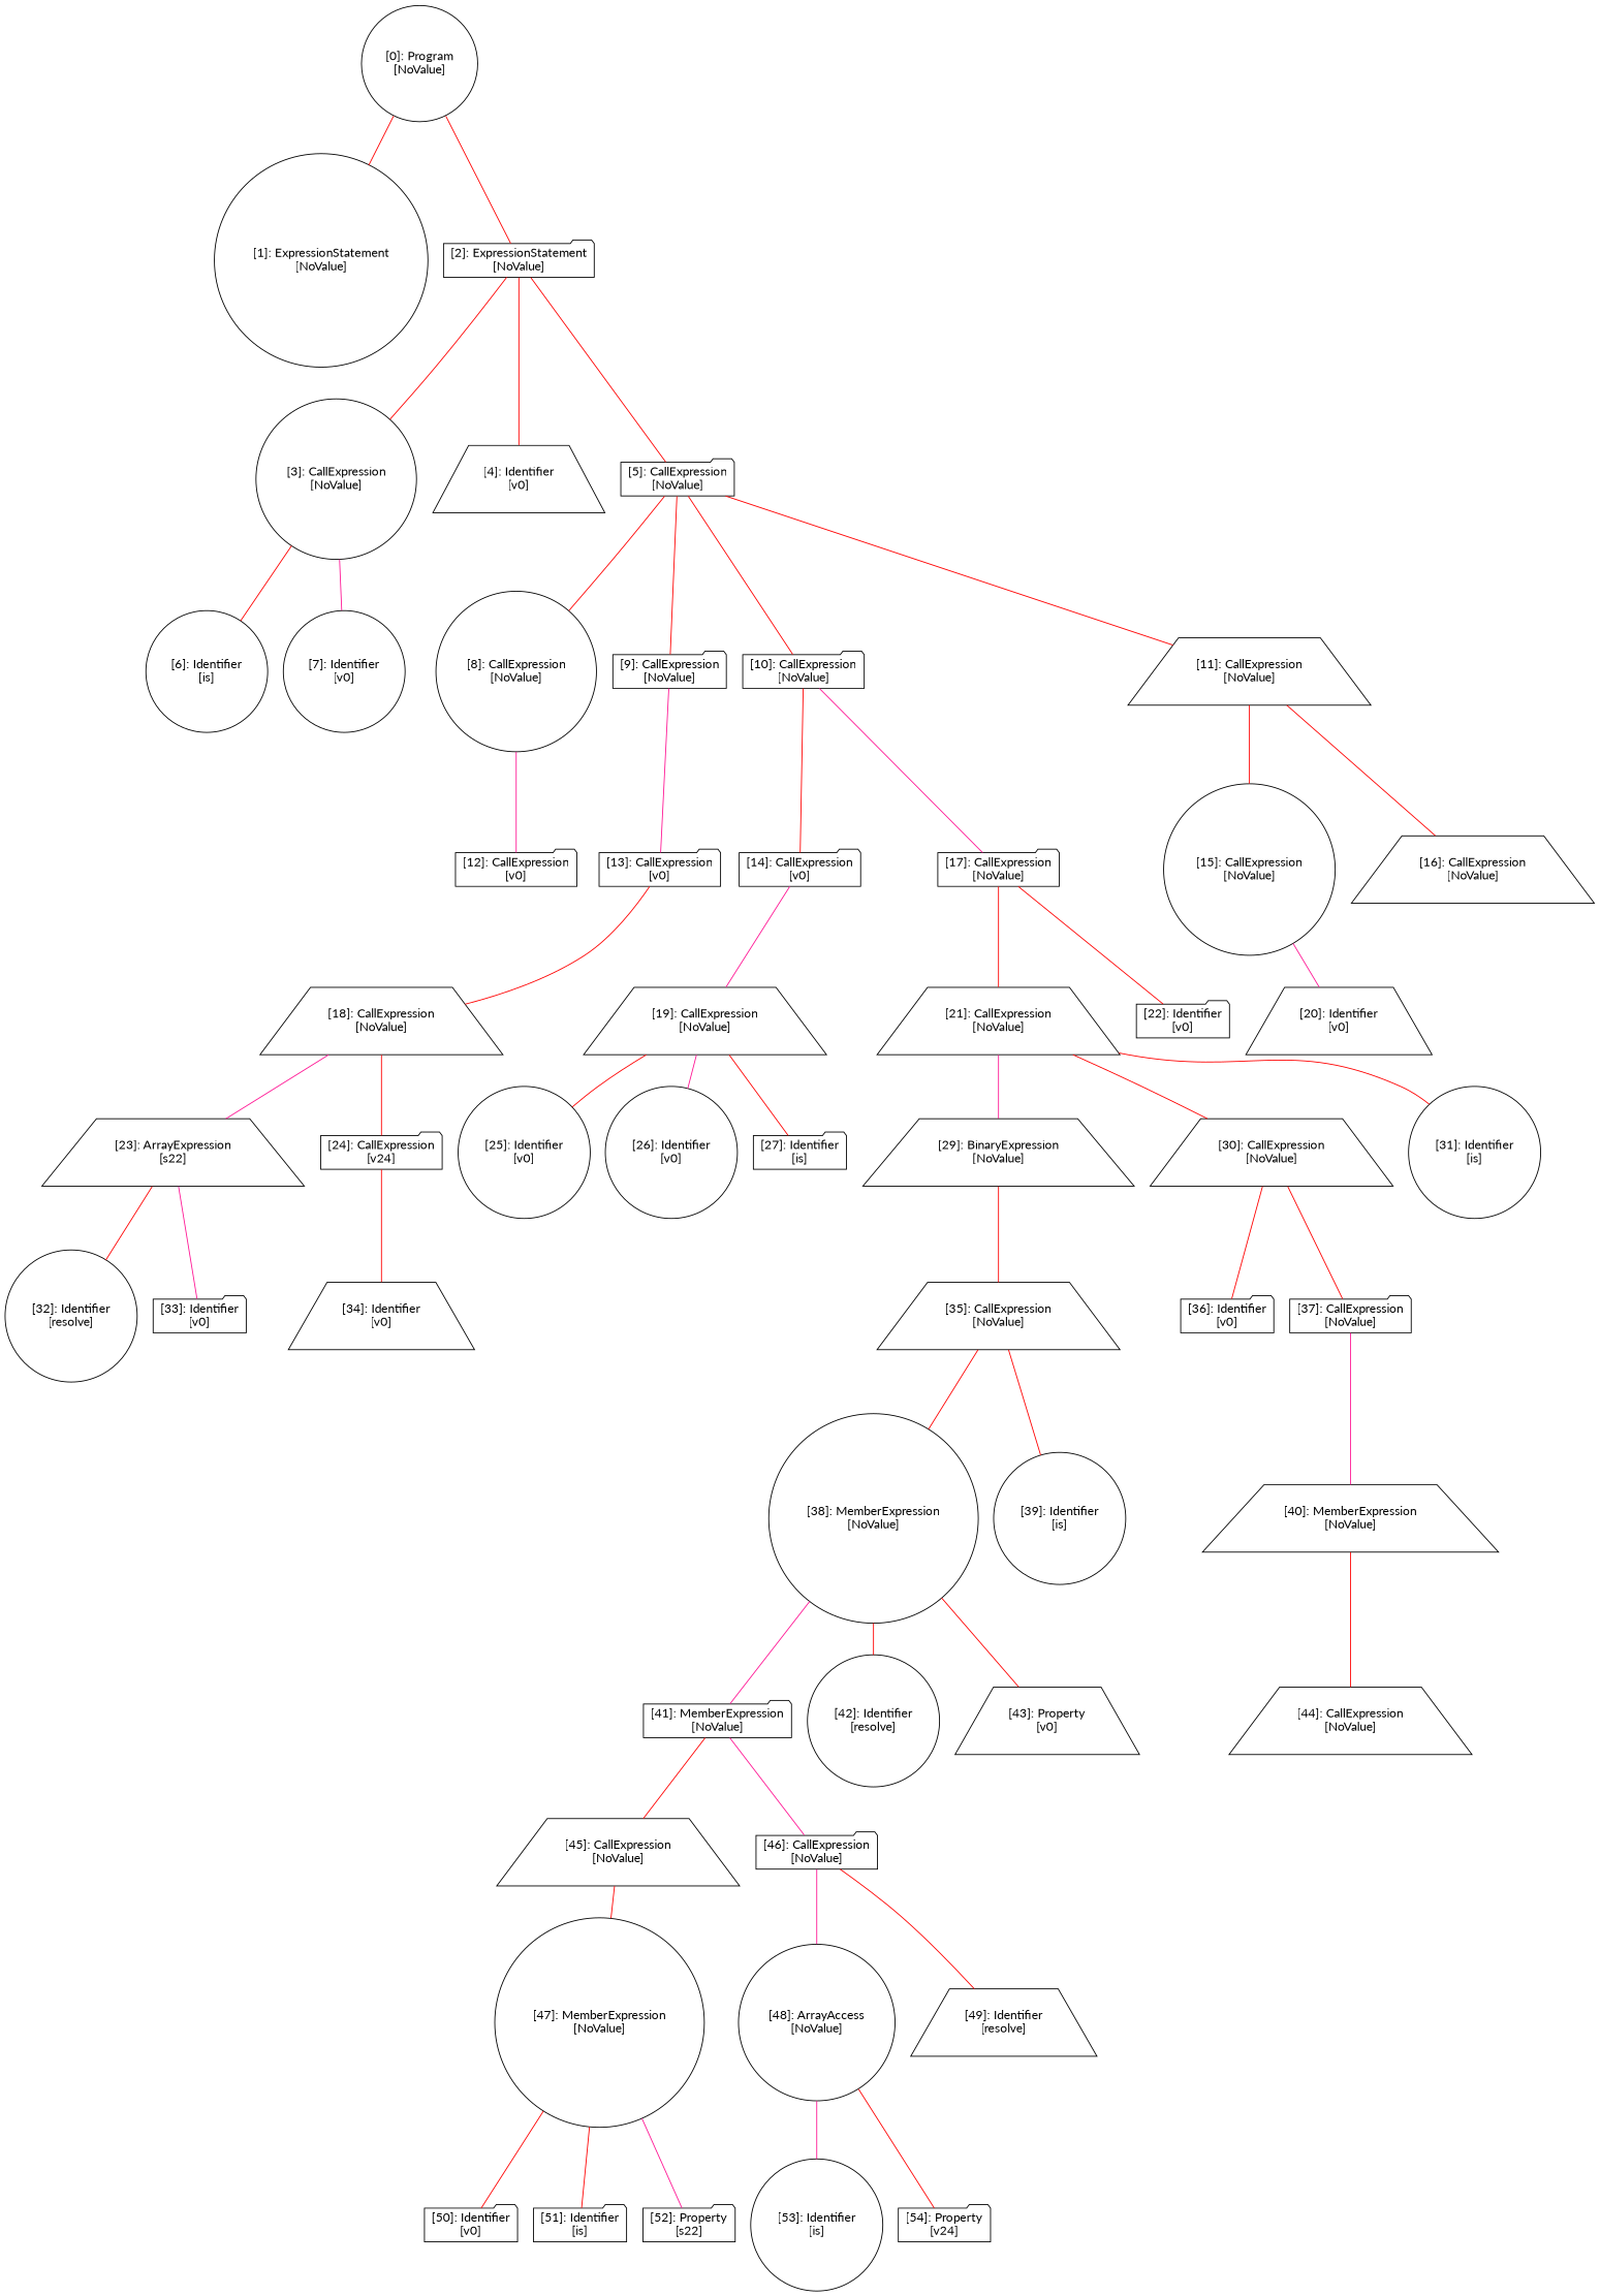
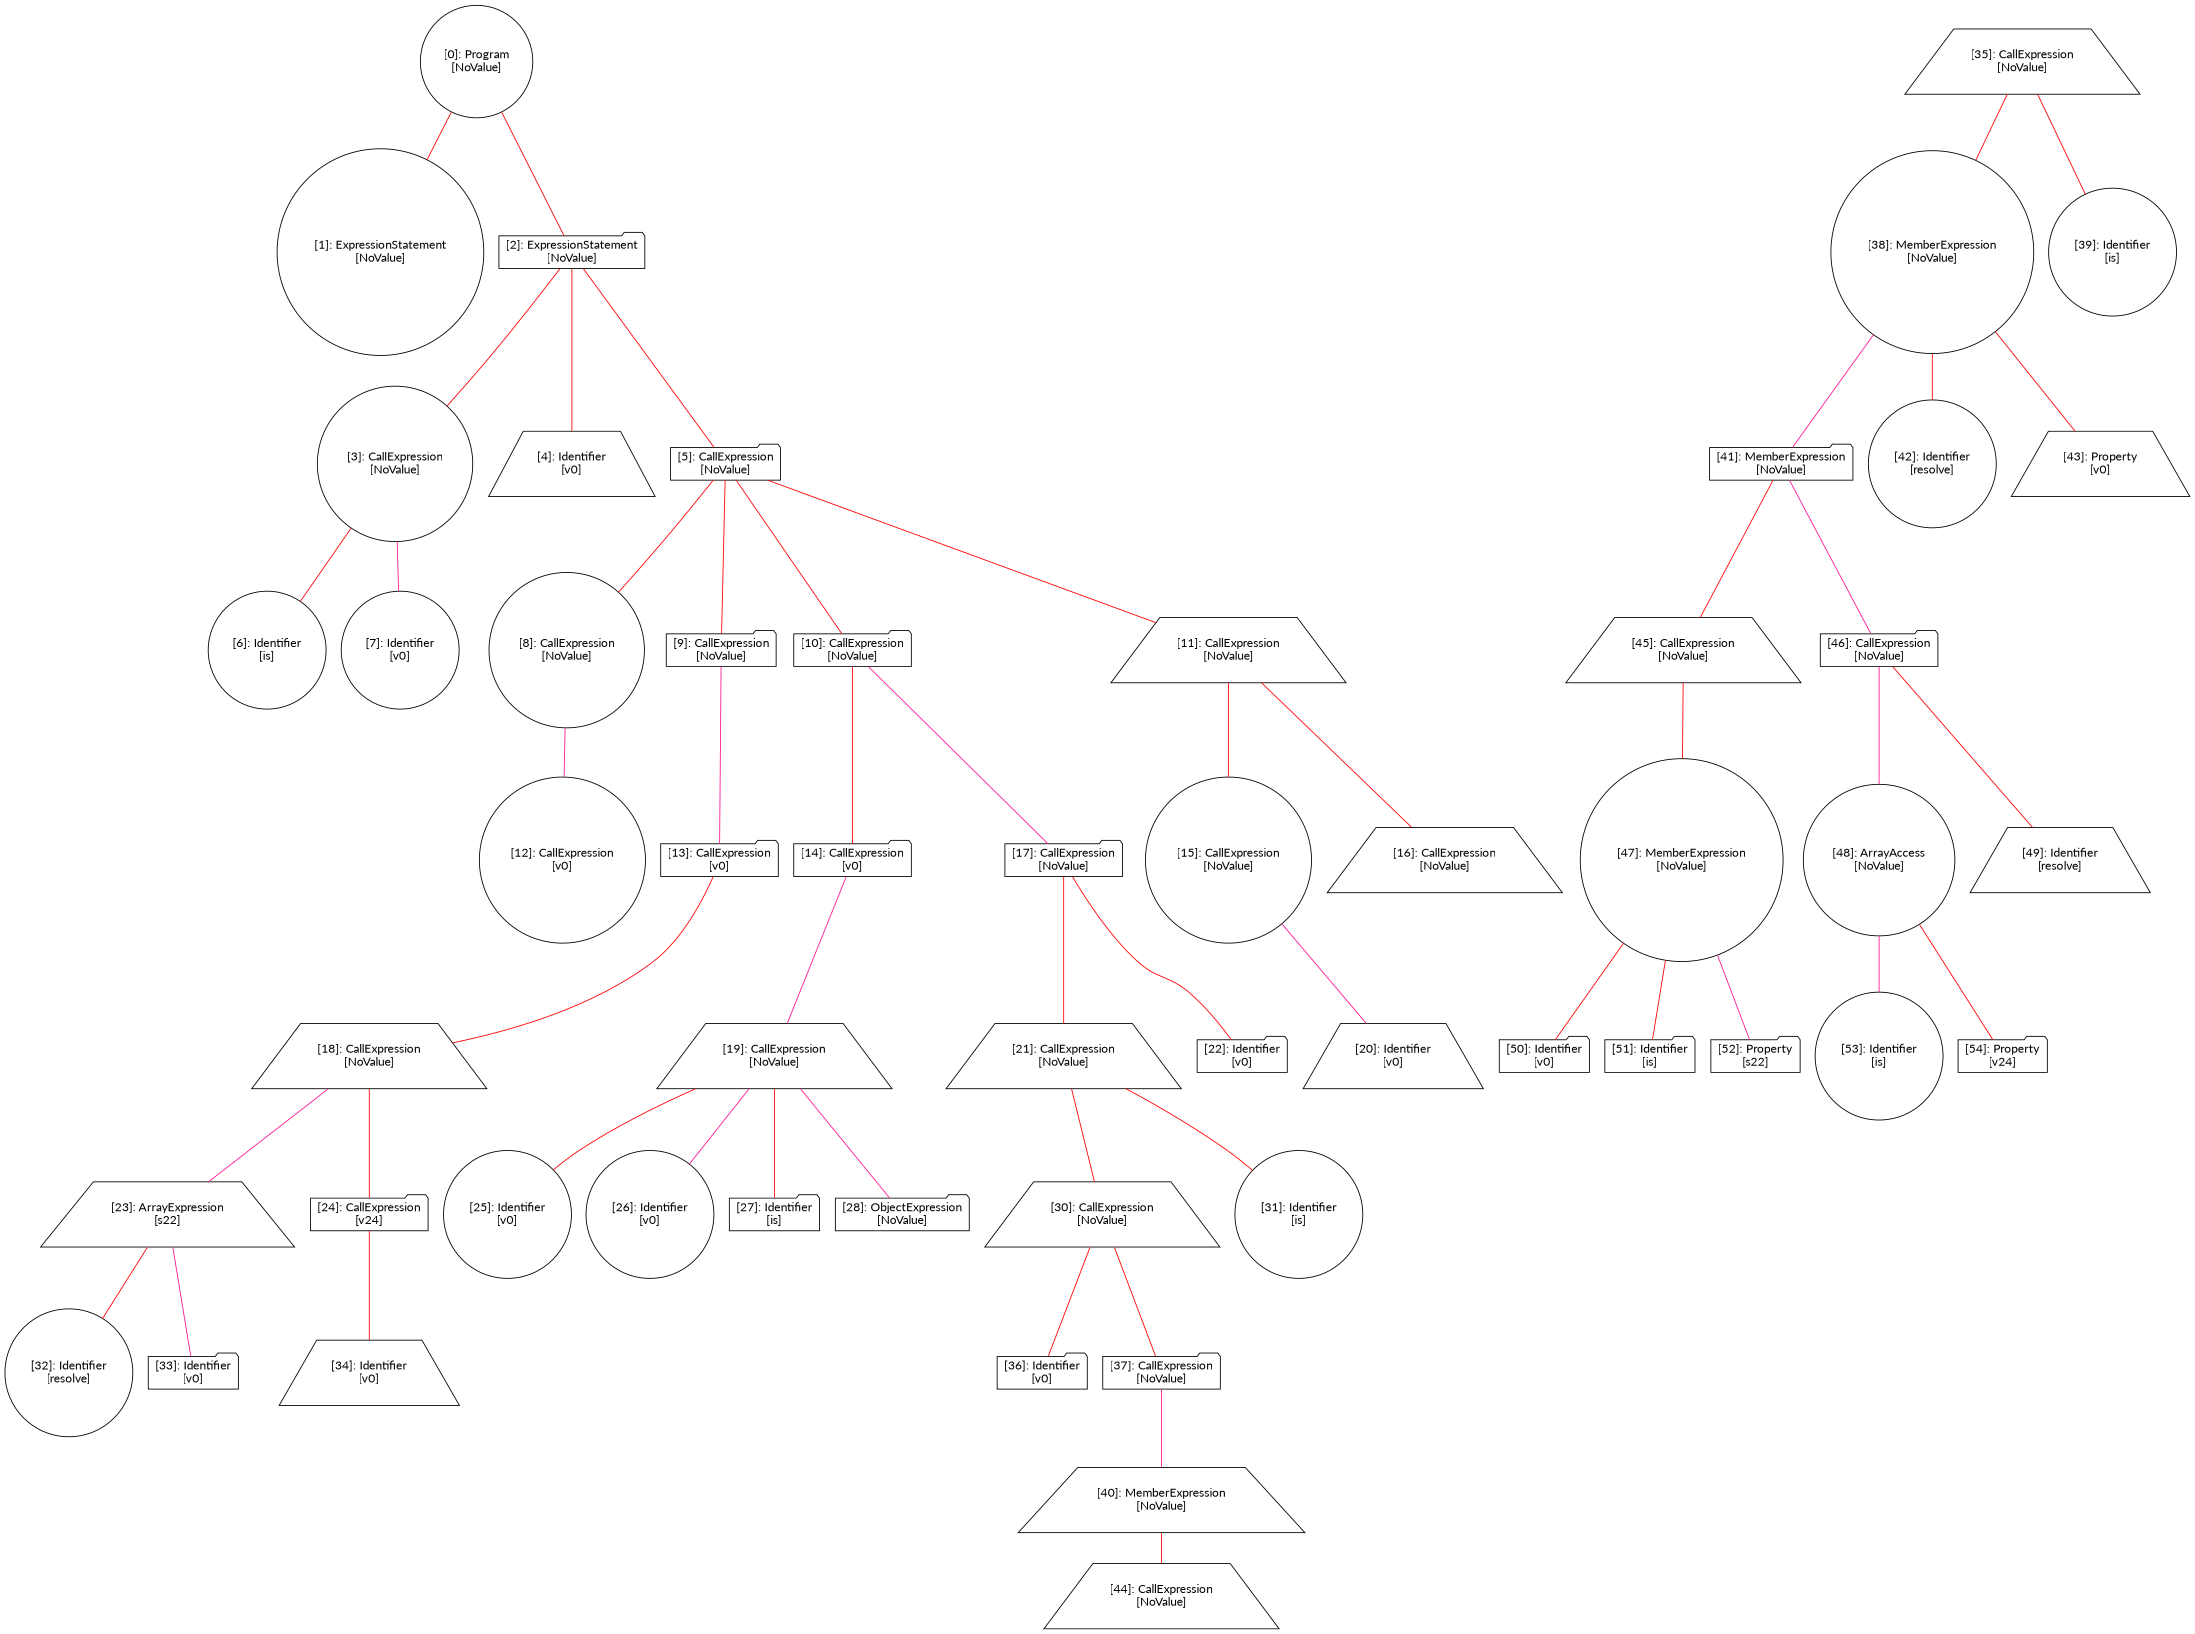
  graph {
    fontname=Lato
    node [fontname=Lato shape=folder]
    edge [color=red fontname=Lato]
    n1 [label="[0]: Program\n[NoValue]" shape=circle]
    n2 [label="[1]: ExpressionStatement\n[NoValue]" shape=circle]
    n3 [label="[2]: ExpressionStatement\n[NoValue]"]
    n4 [label="[3]: CallExpression\n[NoValue]" shape=circle]
    n5 [label="[4]: Identifier\n[v0]" shape=trapezium]
    n6 [label="[5]: CallExpression\n[NoValue]"]
    n7 [label="[6]: Identifier\n[is]" shape=circle]
    n8 [label="[7]: Identifier\n[v0]" shape=circle]
    n9 [label="[8]: CallExpression\n[NoValue]" shape=circle]
    n10 [label="[9]: CallExpression\n[NoValue]"]
    n11 [label="[10]: CallExpression\n[NoValue]"]
    n12 [label="[11]: CallExpression\n[NoValue]" shape=trapezium]
-   n13 [label="[12]: CallExpression\n[v0]"]
+   n13 [label="[12]: CallExpression\n[v0]" shape=circle]
    n14 [label="[13]: CallExpression\n[v0]"]
    n15 [label="[14]: CallExpression\n[v0]"]
    n16 [label="[17]: CallExpression\n[NoValue]"]
    n17 [label="[15]: CallExpression\n[NoValue]" shape=circle]
    n18 [label="[16]: CallExpression\n[NoValue]" shape=trapezium]
    n19 [label="[18]: CallExpression\n[NoValue]" shape=trapezium]
    n20 [label="[19]: CallExpression\n[NoValue]" shape=trapezium]
    n21 [label="[21]: CallExpression\n[NoValue]" shape=trapezium]
    n22 [label="[22]: Identifier\n[v0]"]
    n23 [label="[20]: Identifier\n[v0]" shape=trapezium]
    n24 [label="[23]: ArrayExpression\n[s22]" shape=trapezium]
    n25 [label="[24]: CallExpression\n[v24]"]
    n26 [label="[25]: Identifier\n[v0]" shape=circle]
    n27 [label="[26]: Identifier\n[v0]" shape=circle]
    n28 [label="[27]: Identifier\n[is]"]
-   n30 [label="[29]: BinaryExpression\n[NoValue]" shape=trapezium]
+   n29 [label="[28]: ObjectExpression\n[NoValue]"]
    n31 [label="[30]: CallExpression\n[NoValue]" shape=trapezium]
    n32 [label="[31]: Identifier\n[is]" shape=circle]
    n33 [label="[32]: Identifier\n[resolve]" shape=circle]
    n34 [label="[33]: Identifier\n[v0]"]
    n35 [label="[34]: Identifier\n[v0]" shape=trapezium]
    n36 [label="[35]: CallExpression\n[NoValue]" shape=trapezium]
    n37 [label="[36]: Identifier\n[v0]"]
    n38 [label="[37]: CallExpression\n[NoValue]"]
    n39 [label="[38]: MemberExpression\n[NoValue]" shape=circle]
    n40 [label="[39]: Identifier\n[is]" shape=circle]
    n41 [label="[40]: MemberExpression\n[NoValue]" shape=trapezium]
    n42 [label="[41]: MemberExpression\n[NoValue]"]
    n43 [label="[42]: Identifier\n[resolve]" shape=circle]
    n44 [label="[43]: Property\n[v0]" shape=trapezium]
    n45 [label="[44]: CallExpression\n[NoValue]" shape=trapezium]
    n46 [label="[45]: CallExpression\n[NoValue]" shape=trapezium]
    n47 [label="[46]: CallExpression\n[NoValue]"]
    n48 [label="[47]: MemberExpression\n[NoValue]" shape=circle]
    n49 [label="[48]: ArrayAccess\n[NoValue]" shape=circle]
    n50 [label="[49]: Identifier\n[resolve]" shape=trapezium]
    n51 [label="[50]: Identifier\n[v0]"]
    n52 [label="[51]: Identifier\n[is]"]
    n53 [label="[52]: Property\n[s22]"]
    n54 [label="[53]: Identifier\n[is]" shape=circle]
    n55 [label="[54]: Property\n[v24]"]
    n1 -- n2
    n1 -- n3
    n3 -- n4
    n3 -- n5
    n3 -- n6
    n4 -- n7
    n4 -- n8 [color=deeppink]
    n6 -- n9
    n6 -- n10
    n6 -- n11
    n6 -- n12
    n9 -- n13 [color=deeppink]
    n10 -- n14 [color=deeppink]
    n11 -- n15
    n11 -- n16 [color=deeppink]
    n12 -- n17
    n12 -- n18
    n14 -- n19
    n15 -- n20 [color=deeppink]
    n16 -- n21
    n16 -- n22
    n17 -- n23 [color=deeppink]
    n19 -- n24 [color=deeppink]
    n19 -- n25
    n20 -- n26
    n20 -- n27 [color=deeppink]
    n20 -- n28
-   n21 -- n30 [color=deeppink]
+   n20 -- n29 [color=deeppink]
    n21 -- n31
    n21 -- n32
    n24 -- n33
    n24 -- n34 [color=deeppink]
    n25 -- n35
-   n30 -- n36
    n31 -- n37
    n31 -- n38
    n36 -- n39
    n36 -- n40
    n38 -- n41 [color=deeppink]
    n39 -- n42 [color=deeppink]
    n39 -- n43
    n39 -- n44
    n41 -- n45
    n42 -- n46
    n42 -- n47 [color=deeppink]
    n46 -- n48
    n47 -- n49 [color=deeppink]
    n47 -- n50
    n48 -- n51
    n48 -- n52
    n48 -- n53 [color=deeppink]
    n49 -- n54 [color=deeppink]
    n49 -- n55
  }
